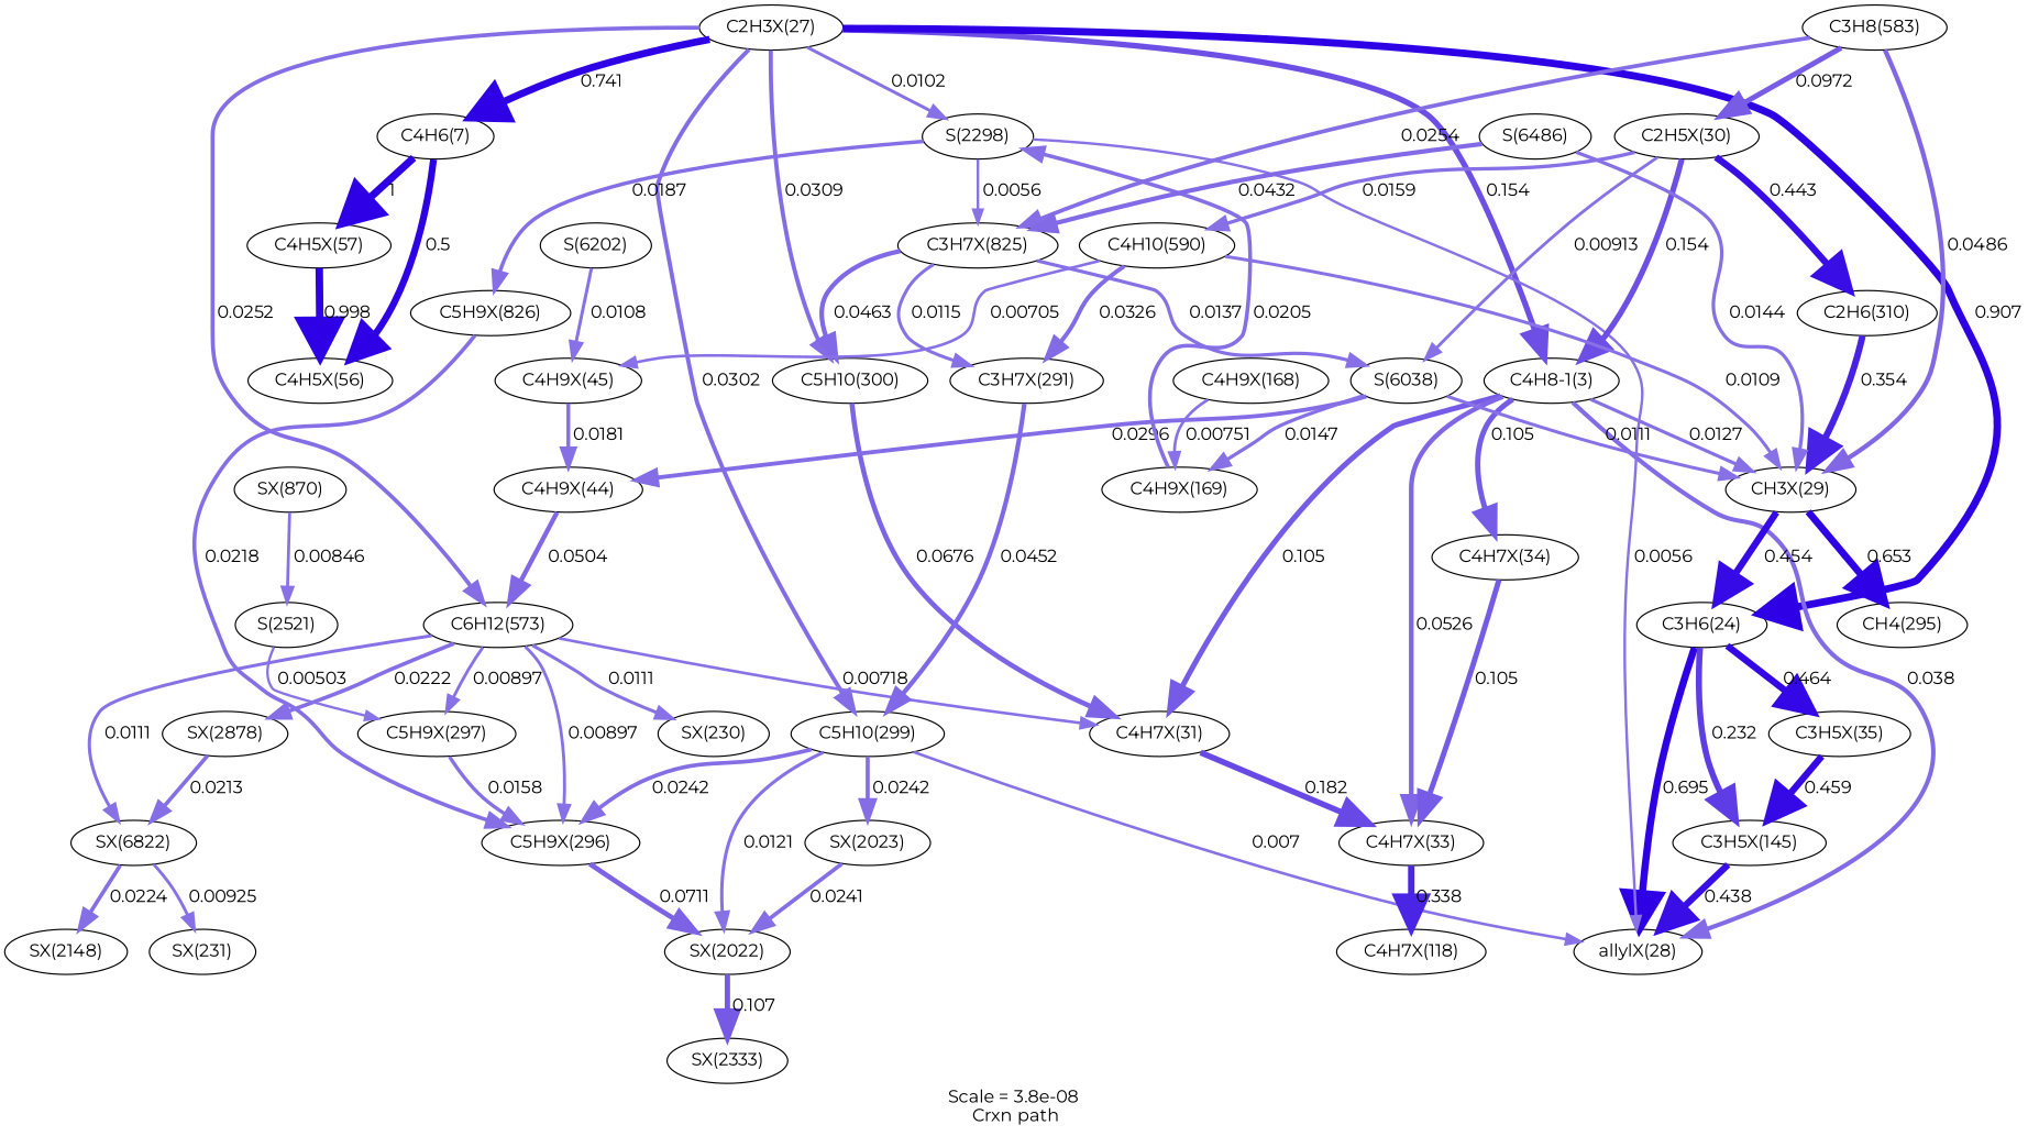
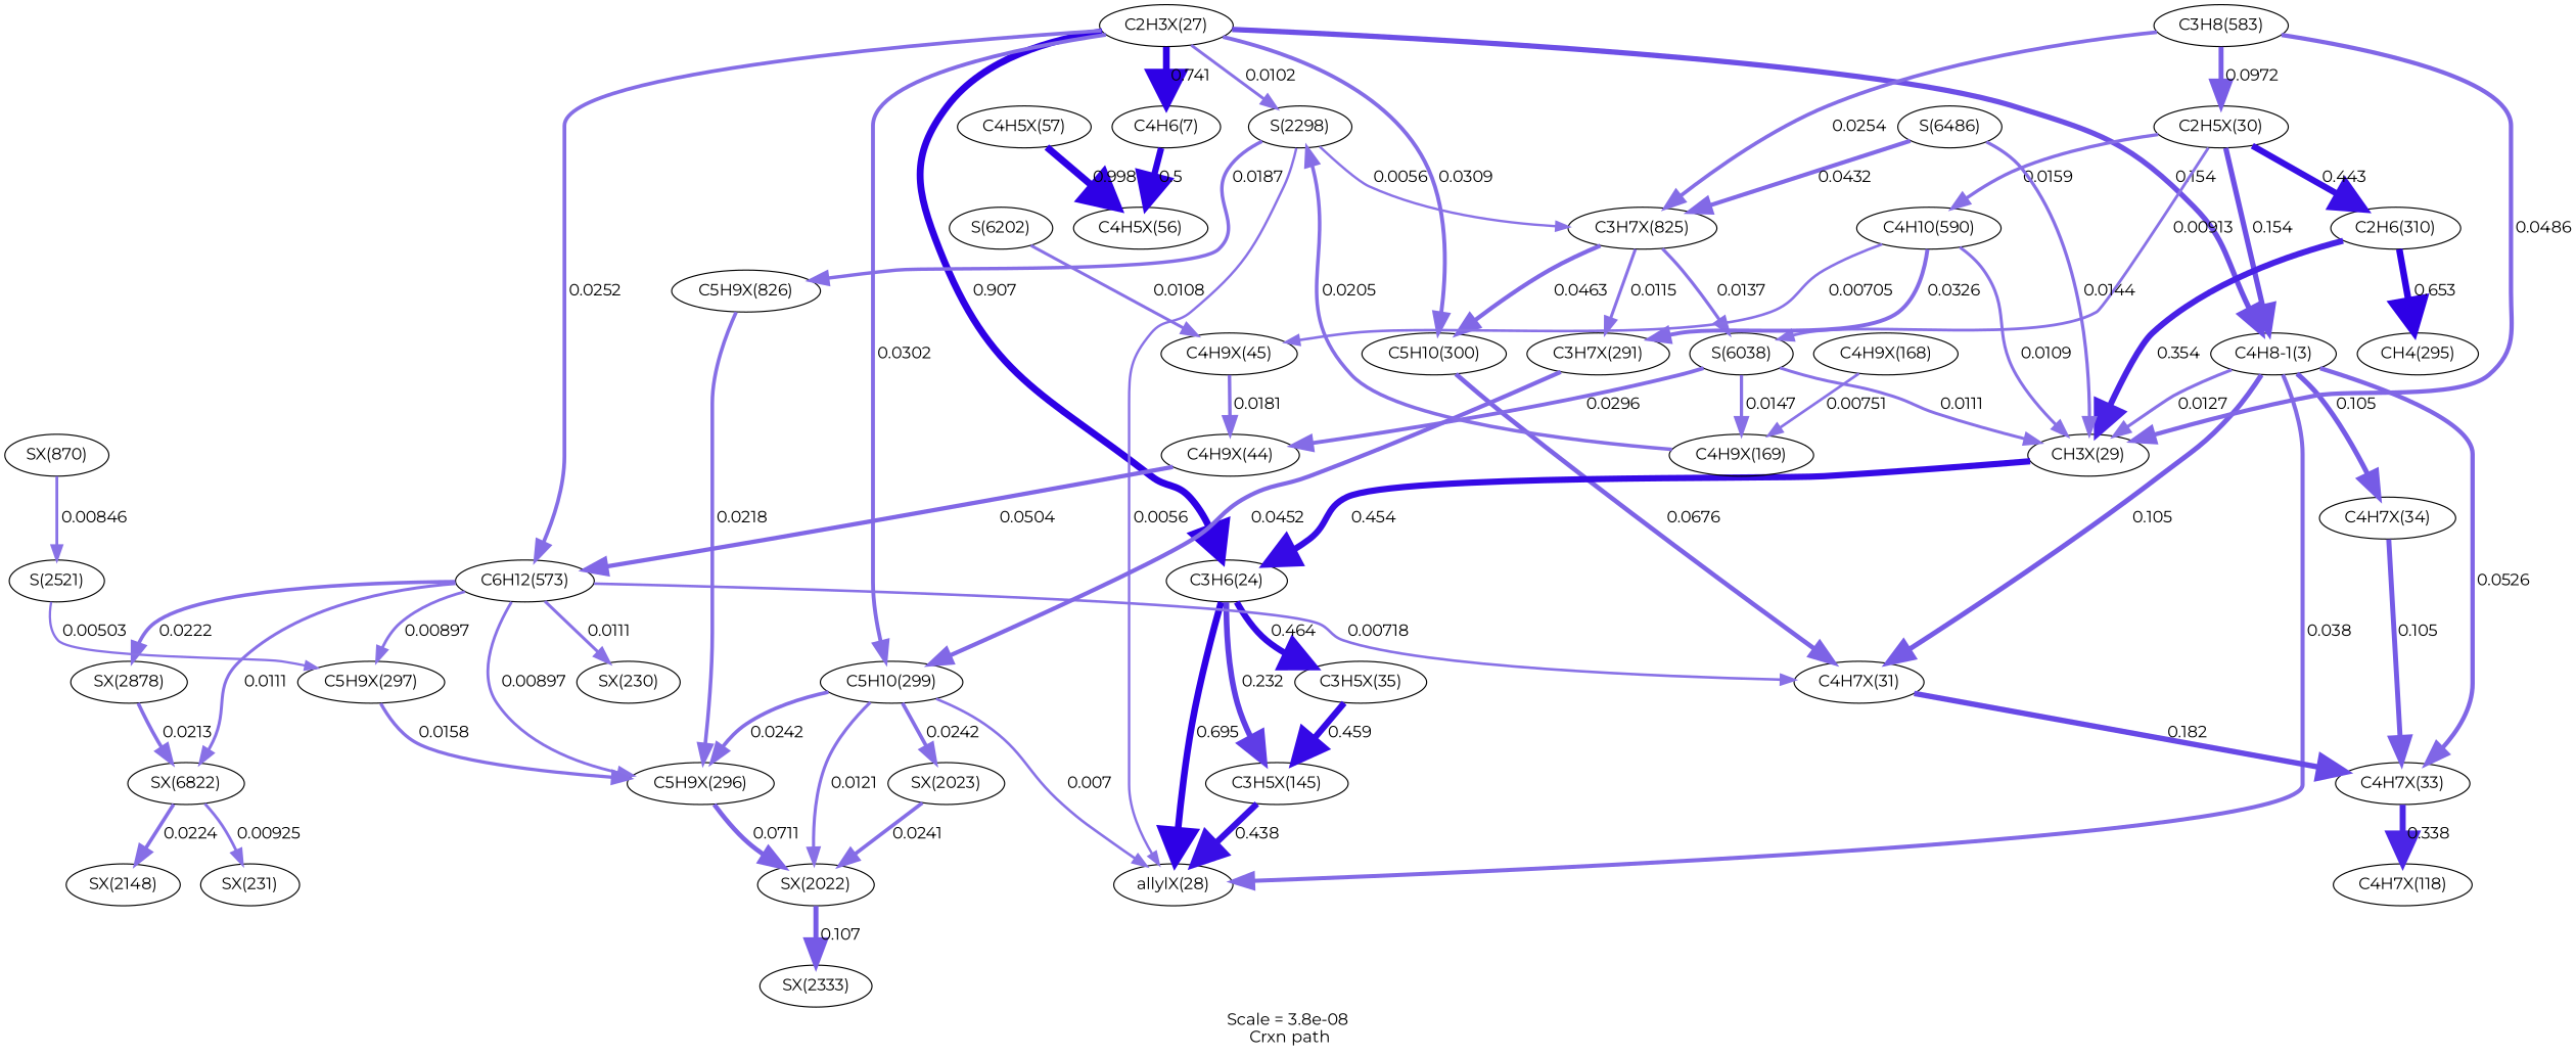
  digraph {
    fontname=Montserrat
    label="Scale = 3.8e-08\l Crxn path"
    node [fontname=Montserrat]
    edge [arrowsize=2.15 color="0.7, 0.511, 0.9" fontname=Montserrat style="setlinewidth(4.3)"]
    n1 [label="C2H3X(27)"]
    n2 [label="C4H6(7)"]
    n3 [label="C4H8-1(3)"]
    n4 [label="C3H6(24)"]
    n5 [label="C5H10(299)"]
    n6 [label="C6H12(573)"]
    n7 [label="S(2298)"]
    n8 [label="C5H10(300)"]
    n9 [label="C4H5X(57)"]
    n10 [label="C4H5X(56)"]
    n11 [label="C4H7X(31)"]
    n12 [label="C4H7X(33)"]
    n13 [label="C4H7X(34)"]
    n14 [label="CH3X(29)"]
    n15 [label="allylX(28)"]
    n16 [label="C3H5X(145)"]
    n17 [label="C3H5X(35)"]
    n18 [label="C5H9X(296)"]
    n19 [label="SX(2022)"]
    n20 [label="SX(2023)"]
    n21 [label="C5H9X(297)"]
    n22 [label="SX(2878)"]
    n23 [label="SX(6822)"]
    n24 [label="SX(230)"]
    n25 [label="C5H9X(826)"]
    n26 [label="C3H7X(825)"]
    n27 [label="C4H7X(118)"]
    n28 [label="CH4(295)"]
    n29 [label="SX(2333)"]
    n30 [label="SX(2148)"]
    n31 [label="SX(231)"]
    n32 [label="S(6038)"]
    n33 [label="C3H7X(291)"]
    n34 [label="C2H5X(30)"]
    n35 [label="C2H6(310)"]
    n36 [label="C4H10(590)"]
    n37 [label="C4H9X(45)"]
    n38 [label="C4H9X(44)"]
    n39 [label="C4H9X(169)"]
    n40 [label="C3H8(583)"]
    n41 [label="S(6486)"]
    n42 [label="S(2521)"]
    n43 [label="S(6202)"]
    n44 [label="C4H9X(168)"]
    n45 [label="SX(870)"]
    n1 -> n2 [arrowsize=2.89 color="0.7, 1.24, 0.9" label=" 0.741" style="setlinewidth(5.77)"]
    n1 -> n3 [arrowsize=2.29 color="0.7, 0.654, 0.9" label=" 0.154" style="setlinewidth(4.59)"]
    n1 -> n4 [arrowsize=2.96 color="0.7, 1.41, 0.9" label=" 0.907" style="setlinewidth(5.93)"]
    n1 -> n5 [arrowsize=1.68 color="0.7, 0.53, 0.9" label=" 0.0302" style="setlinewidth(3.36)"]
    n1 -> n6 [arrowsize=1.61 color="0.7, 0.525, 0.9" label=" 0.0252" style="setlinewidth(3.22)"]
    n1 -> n7 [arrowsize=1.27 color="0.7, 0.51, 0.9" label=" 0.0102" style="setlinewidth(2.54)"]
    n1 -> n8 [arrowsize=1.69 color="0.7, 0.531, 0.9" label=" 0.0309" style="setlinewidth(3.37)"]
-   n2 -> n9 [arrowsize=3 color="0.7, 1.5, 0.9" label=" 1" style="setlinewidth(6)"]
    n2 -> n10 [arrowsize=2.74 color="0.7, 1, 0.9" label=" 0.5" style="setlinewidth(5.48)"]
    n3 -> n11 [color="0.7, 0.605, 0.9" label=" 0.105"]
    n3 -> n12 [arrowsize=1.89 color="0.7, 0.553, 0.9" label=" 0.0526" style="setlinewidth(3.78)"]
    n3 -> n13 [color="0.7, 0.605, 0.9" label=" 0.105"]
    n3 -> n14 [arrowsize=1.35 color="0.7, 0.513, 0.9" label=" 0.0127" style="setlinewidth(2.7)"]
    n3 -> n15 [arrowsize=1.77 color="0.7, 0.538, 0.9" label=" 0.038" style="setlinewidth(3.53)"]
    n4 -> n15 [arrowsize=2.86 color="0.7, 1.2, 0.9" label=" 0.695" style="setlinewidth(5.73)"]
    n4 -> n16 [arrowsize=2.45 color="0.7, 0.732, 0.9" label=" 0.232" style="setlinewidth(4.9)"]
    n4 -> n17 [arrowsize=2.71 color="0.7, 0.964, 0.9" label=" 0.464" style="setlinewidth(5.42)"]
    n5 -> n15 [arrowsize=1.13 color="0.7, 0.507, 0.9" label=" 0.007" style="setlinewidth(2.25)"]
    n5 -> n18 [arrowsize=1.6 color="0.7, 0.524, 0.9" label=" 0.0242" style="setlinewidth(3.19)"]
    n5 -> n19 [arrowsize=1.33 color="0.7, 0.512, 0.9" label=" 0.0121" style="setlinewidth(2.67)"]
    n5 -> n20 [arrowsize=1.6 color="0.7, 0.524, 0.9" label=" 0.0242" style="setlinewidth(3.19)"]
    n6 -> n11 [arrowsize=1.14 color="0.7, 0.507, 0.9" label=" 0.00718" style="setlinewidth(2.27)"]
    n6 -> n18 [arrowsize=1.22 color="0.7, 0.509, 0.9" label=" 0.00897" style="setlinewidth(2.44)"]
    n6 -> n21 [arrowsize=1.22 color="0.7, 0.509, 0.9" label=" 0.00897" style="setlinewidth(2.44)"]
    n6 -> n22 [arrowsize=1.56 color="0.7, 0.522, 0.9" label=" 0.0222" style="setlinewidth(3.12)"]
    n6 -> n23 [arrowsize=1.3 label=" 0.0111" style="setlinewidth(2.6)"]
    n6 -> n24 [arrowsize=1.3 label=" 0.0111" style="setlinewidth(2.6)"]
    n7 -> n15 [arrowsize=1.04 color="0.7, 0.506, 0.9" label=" 0.0056" style="setlinewidth(2.09)"]
    n7 -> n25 [arrowsize=1.5 color="0.7, 0.519, 0.9" label=" 0.0187" style="setlinewidth(2.99)"]
    n7 -> n26 [arrowsize=1.04 color="0.7, 0.506, 0.9" label=" 0.0056" style="setlinewidth(2.09)"]
    n8 -> n11 [arrowsize=1.98 color="0.7, 0.568, 0.9" label=" 0.0676" style="setlinewidth(3.97)"]
    n9 -> n10 [arrowsize=3 color="0.7, 1.5, 0.9" label=" 0.998" style="setlinewidth(6)"]
    n11 -> n12 [arrowsize=2.36 color="0.7, 0.682, 0.9" label=" 0.182" style="setlinewidth(4.71)"]
    n12 -> n27 [arrowsize=2.59 color="0.7, 0.838, 0.9" label=" 0.338" style="setlinewidth(5.18)"]
    n13 -> n12 [color="0.7, 0.605, 0.9" label=" 0.105"]
    n14 -> n4 [arrowsize=2.7 color="0.7, 0.954, 0.9" label=" 0.454" style="setlinewidth(5.4)"]
-   n14 -> n28 [arrowsize=2.84 color="0.7, 1.15, 0.9" label=" 0.653" style="setlinewidth(5.68)"]
+   n35 -> n28 [arrowsize=2.84 color="0.7, 1.15, 0.9" label=" 0.653" style="setlinewidth(5.68)"]
    n16 -> n15 [arrowsize=2.69 color="0.7, 0.938, 0.9" label=" 0.438" style="setlinewidth(5.38)"]
    n17 -> n16 [arrowsize=2.71 color="0.7, 0.959, 0.9" label=" 0.459" style="setlinewidth(5.41)"]
    n18 -> n19 [arrowsize=2 color="0.7, 0.571, 0.9" label=" 0.0711" style="setlinewidth(4)"]
    n19 -> n29 [arrowsize=2.16 color="0.7, 0.607, 0.9" label=" 0.107" style="setlinewidth(4.31)"]
    n20 -> n19 [arrowsize=1.59 color="0.7, 0.524, 0.9" label=" 0.0241" style="setlinewidth(3.19)"]
    n21 -> n18 [arrowsize=1.43 color="0.7, 0.516, 0.9" label=" 0.0158" style="setlinewidth(2.87)"]
    n22 -> n23 [arrowsize=1.55 color="0.7, 0.521, 0.9" label=" 0.0213" style="setlinewidth(3.1)"]
    n23 -> n30 [arrowsize=1.57 color="0.7, 0.522, 0.9" label=" 0.0224" style="setlinewidth(3.13)"]
    n23 -> n31 [arrowsize=1.23 color="0.7, 0.509, 0.9" label=" 0.00925" style="setlinewidth(2.46)"]
    n25 -> n18 [arrowsize=1.56 color="0.7, 0.522, 0.9" label=" 0.0218" style="setlinewidth(3.11)"]
    n26 -> n8 [arrowsize=1.84 color="0.7, 0.546, 0.9" label=" 0.0463" style="setlinewidth(3.68)"]
    n26 -> n32 [arrowsize=1.38 color="0.7, 0.514, 0.9" label=" 0.0137" style="setlinewidth(2.76)"]
    n26 -> n33 [arrowsize=1.31 label=" 0.0115" style="setlinewidth(2.63)"]
    n32 -> n14 [arrowsize=1.3 label=" 0.0111" style="setlinewidth(2.6)"]
    n32 -> n38 [arrowsize=1.67 color="0.7, 0.53, 0.9" label=" 0.0296" style="setlinewidth(3.34)"]
    n32 -> n39 [arrowsize=1.41 color="0.7, 0.515, 0.9" label=" 0.0147" style="setlinewidth(2.81)"]
    n33 -> n5 [arrowsize=1.83 color="0.7, 0.545, 0.9" label=" 0.0452" style="setlinewidth(3.67)"]
    n34 -> n3 [arrowsize=2.29 color="0.7, 0.654, 0.9" label=" 0.154" style="setlinewidth(4.59)"]
    n34 -> n32 [arrowsize=1.23 color="0.7, 0.509, 0.9" label=" 0.00913" style="setlinewidth(2.45)"]
    n34 -> n35 [arrowsize=2.69 color="0.7, 0.943, 0.9" label=" 0.443" style="setlinewidth(5.39)"]
    n34 -> n36 [arrowsize=1.44 color="0.7, 0.516, 0.9" label=" 0.0159" style="setlinewidth(2.88)"]
    n35 -> n14 [arrowsize=2.61 color="0.7, 0.854, 0.9" label=" 0.354" style="setlinewidth(5.22)"]
    n36 -> n14 [arrowsize=1.29 label=" 0.0109" style="setlinewidth(2.59)"]
    n36 -> n33 [arrowsize=1.71 color="0.7, 0.533, 0.9" label=" 0.0326" style="setlinewidth(3.42)"]
    n36 -> n37 [arrowsize=1.13 color="0.7, 0.507, 0.9" label=" 0.00705" style="setlinewidth(2.26)"]
    n37 -> n38 [arrowsize=1.49 color="0.7, 0.518, 0.9" label=" 0.0181" style="setlinewidth(2.97)"]
    n38 -> n6 [arrowsize=1.87 color="0.7, 0.55, 0.9" label=" 0.0504" style="setlinewidth(3.74)"]
    n39 -> n7 [arrowsize=1.53 color="0.7, 0.52, 0.9" label=" 0.0205" style="setlinewidth(3.07)"]
    n40 -> n14 [arrowsize=1.86 color="0.7, 0.549, 0.9" label=" 0.0486" style="setlinewidth(3.72)"]
    n40 -> n26 [arrowsize=1.61 color="0.7, 0.525, 0.9" label=" 0.0254" style="setlinewidth(3.23)"]
    n40 -> n34 [arrowsize=2.12 color="0.7, 0.597, 0.9" label=" 0.0972" style="setlinewidth(4.24)"]
    n41 -> n14 [arrowsize=1.4 color="0.7, 0.514, 0.9" label=" 0.0144" style="setlinewidth(2.8)"]
    n41 -> n26 [arrowsize=1.81 color="0.7, 0.543, 0.9" label=" 0.0432" style="setlinewidth(3.63)"]
    n42 -> n21 [arrowsize=1 color="0.7, 0.505, 0.9" label=" 0.00503" style="setlinewidth(2)"]
    n43 -> n37 [arrowsize=1.29 label=" 0.0108" style="setlinewidth(2.58)"]
    n44 -> n39 [arrowsize=1.15 color="0.7, 0.508, 0.9" label=" 0.00751" style="setlinewidth(2.31)"]
    n45 -> n42 [arrowsize=1.2 color="0.7, 0.508, 0.9" label=" 0.00846" style="setlinewidth(2.4)"]
  }
